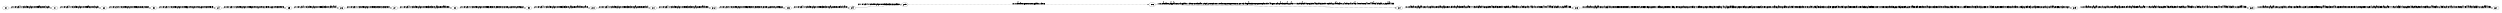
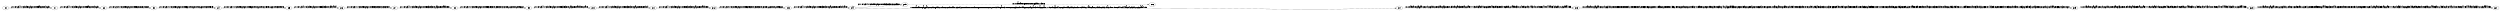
  digraph {
    rankdir=LR
    p0
    p1
    p2
    p3
    p4
    p5
    p6
    p7
    p8
    p9
    p10
    p11
    p12
    p13
    n15 [label=p44]
    p15
    p16
    p17
    p18
    p19
    p20
    p21
    p0 -> p1 [label=" 211.87.234.178/index.php?route=account/login"]
    p1 -> p2 [label=" 211.87.234.178/index.php?route=account/login" style=dashed]
    p2 -> p3 [label=" 211.87.234.178/index.php?route=common/home"]
    p3 -> p4 [label=" 211.87.234.178/index.php?route=product/product&product_id=43"]
    p4 -> p5 [label=" 211.87.234.178/index.php?route=product/product/review&product_id=43"]
    p5 -> p6 [label=" 211.87.234.178/index.php?route=checkout/cart/add" style=dashed]
    p6 -> p7 [label=" 211.87.234.178/index.php?route=checkout/checkout"]
    p7 -> p8 [label=" 211.87.234.178/index.php?route=checkout/payment_address"]
    p8 -> p9 [label=" 211.87.234.178/index.php?route=checkout/checkout/country&country_id=222"]
    p9 -> p10 [label=" 211.87.234.178/index.php?route=checkout/payment_address/save" style=dashed]
    p10 -> p11 [label=" 211.87.234.178/index.php?route=checkout/payment_method"]
    p11 -> p12 [label=" 211.87.234.178/index.php?route=checkout/payment_address"]
    p12 -> p13 [label=" 211.87.234.178/index.php?route=checkout/checkout/country&country_id=222"]
    p13 -> n15 [label=" 211.87.234.178/index.php?route=checkout/payment_method/save" style=dashed]
    n15 -> p15 [label=" 211.87.234.178/index.php?route=checkout/confirm"]
    p15 -> p16 [label=" www.sandbox.gxLKw.com/cgi-bin/webscr" style=dashed]
-   p16 -> p17 [label=" www.sandbox.paypal.com/uk/cgi-bin/webscr?cmd=_flow&SESSION=9s-XvwNQl_m8gYDFEPQAI6YeVpD-U31bHyaNF3UARCPKLOplTVDh04drgxm&dispatch=50a222a57771920b6a3d7b606239e4d529b525e0b7e69bf0224adecfb0124e9b61f737ba21b08198ecd47ed44bac94cd6fd721232afa4155"]
+   n15 -> p17 [label=" www.sandbox.paypal.com/uk/cgi-bin/webscr?cmd=_flow&SESSION=9s-XvwNQl_m8gYDFEPQAI6YeVpD-U31bHyaNF3UARCPKLOplTVDh04drgxm&dispatch=50a222a57771920b6a3d7b606239e4d529b525e0b7e69bf0224adecfb0124e9b61f737ba21b08198ecd47ed44bac94cd6fd721232afa4155"]
    p17 -> p18 [label=" www.sandbox.paypal.com/uk/cgi-bin/merchantpaymentweb?dispatch=50a222a57771920b6a3d7b606239e4d529b525e0b7e69bf0224adecfb0124e9b61f737ba21b08198ecd47ed44bac94cd6fd721232afa4155" style=dashed]
    p18 -> p19 [label=" www.sandbox.paypal.com/uk/cgi-bin/NO_NEED_FOR_THIS_VALUE_ON_STAGE?r=g6VgNDsv%5f3CIzpKLPeB1V55yVE7o6qmtb6OZymMBkc7u%5fORwytegoZ55mjY5vXG3kq74Yq4q3y5a6a36T7JHyL%5fNJZgQH4yGou06E2il2veR1gxLKw1GaC8yaKZzpBaT%2d%5f7xteOX33LbDUM%2d9S%5fJ4ECbxD30%2dJ5MqEGt94eo%5fvqDT43HKZ8BTilwXFXkC56LykHdEBvo8Q7ZztO8XoGOQbKhEy66%5fyT6QESCSP7daiE%5fVBeLdDAA4bG3ZKGbKNxhv9vIshiiTcC%5f2%5f7Bowrw%5fdEKU84AA9JkbzIbj6vcF8Uru4ckHiVCALsXFDYiMYee3O2dUif9ArWtEfpq%5f%5fj%2dqlQNXX2%2dmj%2dvafSDX6E2MybN1OpZ"]
    p19 -> p20 [label=" www.sandbox.paypal.com/uk/cgi-bin/merchantpaymentweb?dispatch=50a222a57771920b6a3d7b606239e4d529b525e0b7e69bf0224adecfb0124e9b61f737ba21b08198ecd47ed44bac94cd6fd721232afa4155" style=dashed]
    p20 -> p21 [label=" www.sandbox.paypal.com/c2/cgi-bin/webscr?cmd=_flow&SESSION=sP0fiEeOngi4a4RGGksQYl4dW6BQIxubtR0_IOvBAv5ZSLstPgTQFs7CXR4&dispatch=50a222a57771920b6a3d7b606239e4d529b525e0b7e69bf0224adecfb0124e9b61f737ba21b08198ecd47ed44bac94cd6fd721232afa4155"]
  }
